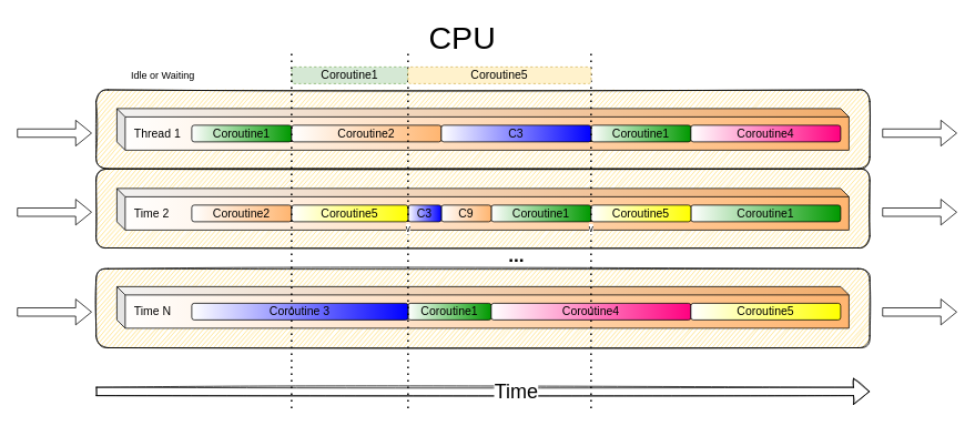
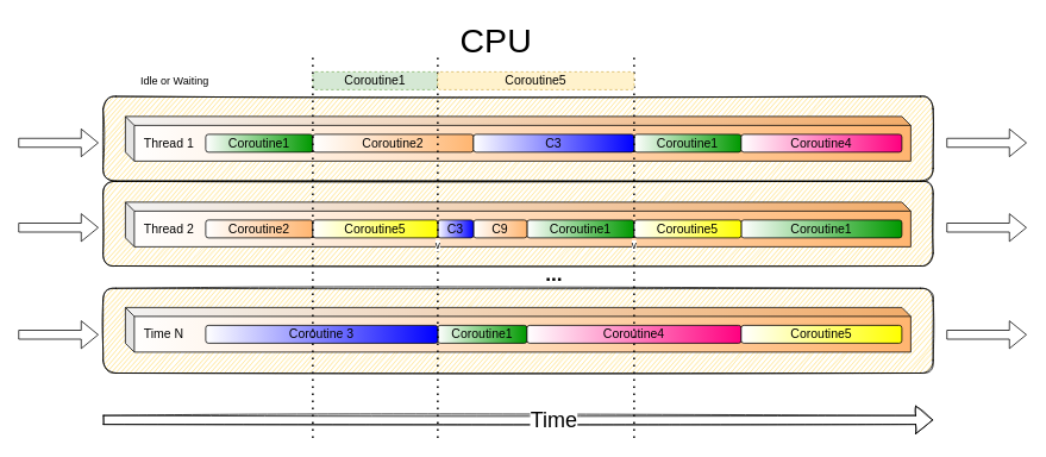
  <mxCell id="0" />
  <mxCell id="1" parent="0" />
  <mxCell id="2" value="" style="rounded=1;whiteSpace=wrap;html=1;fontSize=38;fillColor=#FFD966;gradientColor=none;gradientDirection=west;shadow=0;sketch=1;strokeWidth=1;perimeterSpacing=1;glass=0;" vertex="1" parent="1"><mxGeometry x="115" y="322.5" width="930" height="95" as="geometry" /></mxCell>
  <mxCell id="3" value="" style="shape=flexArrow;endArrow=classic;html=1;rounded=0;fontSize=14;" edge="1" parent="1"><mxGeometry width="50" height="50" relative="1" as="geometry"><mxPoint x="20" y="374.5" as="sourcePoint" /><mxPoint x="110" y="374.5" as="targetPoint" /></mxGeometry></mxCell>
  <mxCell id="4" value="" style="shape=flexArrow;endArrow=classic;html=1;rounded=0;fontSize=14;" edge="1" parent="1"><mxGeometry width="50" height="50" relative="1" as="geometry"><mxPoint x="1060" y="374.5" as="sourcePoint" /><mxPoint x="1150" y="374.5" as="targetPoint" /></mxGeometry></mxCell>
  <mxCell id="5" value="" style="rounded=1;whiteSpace=wrap;html=1;fontSize=38;fillColor=#FFD966;gradientColor=none;gradientDirection=west;shadow=0;sketch=1;strokeWidth=1;perimeterSpacing=1;glass=0;" vertex="1" parent="1"><mxGeometry x="115" y="202.5" width="930" height="95" as="geometry" /></mxCell>
  <mxCell id="6" value="" style="shape=flexArrow;endArrow=classic;html=1;rounded=0;fontSize=14;" edge="1" parent="1"><mxGeometry width="50" height="50" relative="1" as="geometry"><mxPoint x="20" y="254.5" as="sourcePoint" /><mxPoint x="110" y="254.5" as="targetPoint" /></mxGeometry></mxCell>
  <mxCell id="7" value="" style="shape=flexArrow;endArrow=classic;html=1;rounded=0;fontSize=14;" edge="1" parent="1"><mxGeometry width="50" height="50" relative="1" as="geometry"><mxPoint x="1060" y="254.5" as="sourcePoint" /><mxPoint x="1150" y="254.5" as="targetPoint" /></mxGeometry></mxCell>
  <mxCell id="8" value="" style="rounded=1;whiteSpace=wrap;html=1;fontSize=38;fillColor=#FFD966;gradientColor=none;gradientDirection=west;shadow=0;sketch=1;strokeWidth=1;perimeterSpacing=1;glass=0;" vertex="1" parent="1"><mxGeometry x="115" y="107.5" width="930" height="95" as="geometry" /></mxCell>
  <mxCell id="9" value="&lt;span style=&quot;font-size: 14px;&quot;&gt;Thread 1&lt;/span&gt;" style="shape=cube;whiteSpace=wrap;html=1;boundedLbl=1;backgroundOutline=1;darkOpacity=0.05;darkOpacity2=0.1;size=10;align=left;spacingLeft=9;fontSize=14;fillColor=#FFB570;gradientColor=#ffffff;gradientDirection=west;" vertex="1" parent="1"><mxGeometry y="130" width="880" height="50" as="geometry" x="140" /></mxCell>
- <mxCell id="10" value="&lt;span style=&quot;font-size: 14px;&quot;&gt;Time 2&lt;/span&gt;" style="shape=cube;whiteSpace=wrap;html=1;boundedLbl=1;backgroundOutline=1;darkOpacity=0.05;darkOpacity2=0.1;size=10;align=left;spacingLeft=9;fontSize=14;fillColor=#FFB570;gradientColor=#ffffff;gradientDirection=west;" vertex="1" parent="1"><mxGeometry y="226" width="880" height="50" as="geometry" x="140" /></mxCell>
+ <mxCell id="10" value="&lt;span style=&quot;font-size: 14px;&quot;&gt;Thread 2&lt;/span&gt;" style="shape=cube;whiteSpace=wrap;html=1;boundedLbl=1;backgroundOutline=1;darkOpacity=0.05;darkOpacity2=0.1;size=10;align=left;spacingLeft=9;fontSize=14;fillColor=#FFB570;gradientColor=#ffffff;gradientDirection=west;" vertex="1" parent="1"><mxGeometry y="226" width="880" height="50" as="geometry" x="140" /></mxCell>
  <mxCell id="11" value="Time N" style="shape=cube;whiteSpace=wrap;html=1;boundedLbl=1;backgroundOutline=1;darkOpacity=0.05;darkOpacity2=0.1;size=10;align=left;spacingLeft=9;fontSize=14;fillColor=#FFB570;gradientColor=#ffffff;gradientDirection=west;" vertex="1" parent="1"><mxGeometry y="344" width="880" height="50" as="geometry" x="140" /></mxCell>
  <mxCell id="12" value="..." style="text;html=1;align=center;verticalAlign=middle;resizable=0;points=[];autosize=1;strokeColor=none;fillColor=none;fontSize=23;fontStyle=1" vertex="1" parent="1"><mxGeometry x="605" y="291" width="30" height="30" as="geometry" /></mxCell>
  <mxCell id="13" value="Coroutine1" style="rounded=1;whiteSpace=wrap;html=1;fontSize=14;fillColor=#009900;gradientColor=#ffffff;gradientDirection=west;" vertex="1" parent="1"><mxGeometry x="230" y="150" width="120" height="20" as="geometry" /></mxCell>
  <mxCell id="14" value="Coroutine1" style="rounded=1;whiteSpace=wrap;html=1;fontSize=14;fillColor=#009900;gradientColor=#ffffff;gradientDirection=west;" vertex="1" parent="1"><mxGeometry x="490" y="364" width="100" height="20" as="geometry" /></mxCell>
  <mxCell id="15" value="Coroutine1" style="rounded=1;whiteSpace=wrap;html=1;fontSize=14;fillColor=#009900;gradientColor=#ffffff;gradientDirection=west;" vertex="1" parent="1"><mxGeometry x="590" y="246" width="120" height="20" as="geometry" /></mxCell>
  <mxCell id="16" value="Coroutine1" style="rounded=1;whiteSpace=wrap;html=1;fontSize=14;fillColor=#009900;gradientColor=#ffffff;gradientDirection=west;" vertex="1" parent="1"><mxGeometry x="710" y="150" width="120" height="20" as="geometry" /></mxCell>
  <mxCell id="17" value="Coroutine1" style="rounded=1;whiteSpace=wrap;html=1;fontSize=14;fillColor=#009900;gradientColor=#ffffff;gradientDirection=west;" vertex="1" parent="1"><mxGeometry x="830" y="246" width="180" height="20" as="geometry" /></mxCell>
  <mxCell id="18" value="Coroutine2" style="rounded=1;whiteSpace=wrap;html=1;fontSize=14;fillColor=#FFB570;gradientColor=#ffffff;gradientDirection=west;" vertex="1" parent="1"><mxGeometry x="350" y="150" width="180" height="20" as="geometry" /></mxCell>
  <mxCell id="19" value="Coroutine2" style="rounded=1;whiteSpace=wrap;html=1;fontSize=14;fillColor=#FFB570;gradientColor=#ffffff;gradientDirection=west;" vertex="1" parent="1"><mxGeometry x="230" y="246" width="120" height="20" as="geometry" /></mxCell>
  <mxCell id="20" value="C9" style="rounded=1;whiteSpace=wrap;html=1;fontSize=14;fillColor=#FFB570;gradientColor=#ffffff;gradientDirection=west;" vertex="1" parent="1"><mxGeometry x="530" y="246" width="60" height="20" as="geometry" /></mxCell>
  <mxCell id="21" value="C3" style="rounded=1;whiteSpace=wrap;html=1;fontSize=14;fillColor=#0000FF;gradientColor=#ffffff;gradientDirection=west;" vertex="1" parent="1"><mxGeometry x="490" y="246" width="40" height="20" as="geometry" /></mxCell>
  <mxCell id="22" value="C3" style="rounded=1;whiteSpace=wrap;html=1;fontSize=14;fillColor=#0000FF;gradientColor=#ffffff;gradientDirection=west;" vertex="1" parent="1"><mxGeometry x="530" y="150" width="180" height="20" as="geometry" /></mxCell>
  <mxCell id="23" value="Coroutine 3" style="rounded=1;whiteSpace=wrap;html=1;fontSize=14;fillColor=#0000FF;gradientColor=#ffffff;gradientDirection=west;" vertex="1" parent="1"><mxGeometry x="230" y="364" width="260" height="20" as="geometry" /></mxCell>
  <mxCell id="24" value="" style="shape=flexArrow;endArrow=classic;html=1;rounded=0;fontSize=14;" edge="1" parent="1"><mxGeometry width="50" height="50" relative="1" as="geometry"><mxPoint x="20" y="159.5" as="sourcePoint" /><mxPoint x="110" y="159.5" as="targetPoint" /></mxGeometry></mxCell>
  <mxCell id="25" value="" style="shape=flexArrow;endArrow=classic;html=1;rounded=0;fontSize=14;" edge="1" parent="1"><mxGeometry width="50" height="50" relative="1" as="geometry"><mxPoint x="1060" y="159.5" as="sourcePoint" /><mxPoint x="1150" y="159.5" as="targetPoint" /></mxGeometry></mxCell>
  <mxCell id="26" value="CPU" style="text;html=1;align=center;verticalAlign=middle;resizable=0;points=[];autosize=1;strokeColor=none;fillColor=none;fontSize=38;" vertex="1" parent="1"><mxGeometry x="505" y="20" width="100" height="50" as="geometry" /></mxCell>
  <mxCell id="27" value="Coroutine4" style="rounded=1;whiteSpace=wrap;html=1;fontSize=14;fillColor=#FF0080;gradientColor=#ffffff;gradientDirection=west;" vertex="1" parent="1"><mxGeometry x="590" y="364" width="240" height="20" as="geometry" /></mxCell>
  <mxCell id="28" value="Coroutine4" style="rounded=1;whiteSpace=wrap;html=1;fontSize=14;fillColor=#FF0080;gradientColor=#ffffff;gradientDirection=west;" vertex="1" parent="1"><mxGeometry x="830" y="150" width="180" height="20" as="geometry" /></mxCell>
  <mxCell id="29" value="Coroutine5" style="rounded=1;whiteSpace=wrap;html=1;fontSize=14;fillColor=#FFFF00;gradientColor=#ffffff;gradientDirection=west;" vertex="1" parent="1"><mxGeometry x="710" y="246" width="120" height="20" as="geometry" /></mxCell>
  <mxCell id="30" value="Coroutine5" style="rounded=1;whiteSpace=wrap;html=1;fontSize=14;fillColor=#FFFF00;gradientColor=#ffffff;gradientDirection=west;" vertex="1" parent="1"><mxGeometry x="830" y="364" width="180" height="20" as="geometry" /></mxCell>
  <mxCell id="31" value="" style="shape=flexArrow;endArrow=classic;html=1;rounded=1;fontSize=38;targetPerimeterSpacing=0;strokeWidth=1;sketch=1;" edge="1" parent="1"><mxGeometry width="50" height="50" relative="1" as="geometry"><mxPoint x="115" y="470" as="sourcePoint" /><mxPoint x="1045" y="470" as="targetPoint" /></mxGeometry></mxCell>
  <mxCell id="32" value="Time" style="edgeLabel;html=1;align=center;verticalAlign=middle;resizable=0;points=[];fontSize=24;" vertex="1" connectable="0" parent="31"><mxGeometry x="0.084" relative="1" as="geometry"><mxPoint as="offset" /></mxGeometry></mxCell>
  <mxCell id="33" value="Coroutine5" style="rounded=1;whiteSpace=wrap;html=1;fontSize=14;fillColor=#FFFF00;gradientColor=#ffffff;gradientDirection=west;" vertex="1" parent="1"><mxGeometry x="350" y="246" width="140" height="20" as="geometry" /></mxCell>
  <mxCell id="34" value="Coroutine1" style="rounded=1;whiteSpace=wrap;html=1;fontSize=14;fillColor=#d5e8d4;gradientDirection=west;dashed=1;strokeColor=#82b366;" vertex="1" parent="1"><mxGeometry x="350" y="80" width="140" height="20" as="geometry" /></mxCell>
  <mxCell id="35" value="" style="endArrow=none;dashed=1;html=1;dashPattern=1 3;strokeWidth=2;rounded=0;" edge="1" parent="1"><mxGeometry width="50" height="50" relative="1" as="geometry"><mxPoint x="350" y="490" as="sourcePoint" /><mxPoint x="350" y="60" as="targetPoint" /></mxGeometry></mxCell>
  <mxCell id="36" value="v" style="endArrow=none;dashed=1;html=1;dashPattern=1 3;strokeWidth=2;rounded=0;" edge="1" parent="1"><mxGeometry width="50" height="50" relative="1" as="geometry"><mxPoint x="490" y="490" as="sourcePoint" /><mxPoint x="490" y="60" as="targetPoint" /></mxGeometry></mxCell>
  <mxCell id="37" value="Idle or Waiting" style="text;html=1;align=center;verticalAlign=middle;resizable=0;points=[];autosize=1;strokeColor=none;fillColor=none;" vertex="1" parent="1"><mxGeometry x="150" y="80" width="90" height="20" as="geometry" /></mxCell>
  <mxCell id="38" value="v" style="endArrow=none;dashed=1;html=1;dashPattern=1 3;strokeWidth=2;rounded=0;" edge="1" parent="1"><mxGeometry width="50" height="50" relative="1" as="geometry"><mxPoint x="710" y="490" as="sourcePoint" /><mxPoint x="710" y="60" as="targetPoint" /></mxGeometry></mxCell>
  <mxCell id="39" value="Coroutine5" style="rounded=1;whiteSpace=wrap;html=1;fontSize=14;fillColor=#fff2cc;gradientDirection=west;dashed=1;strokeColor=#d6b656;" vertex="1" parent="1"><mxGeometry x="490" y="80" width="220" height="20" as="geometry" /></mxCell>
